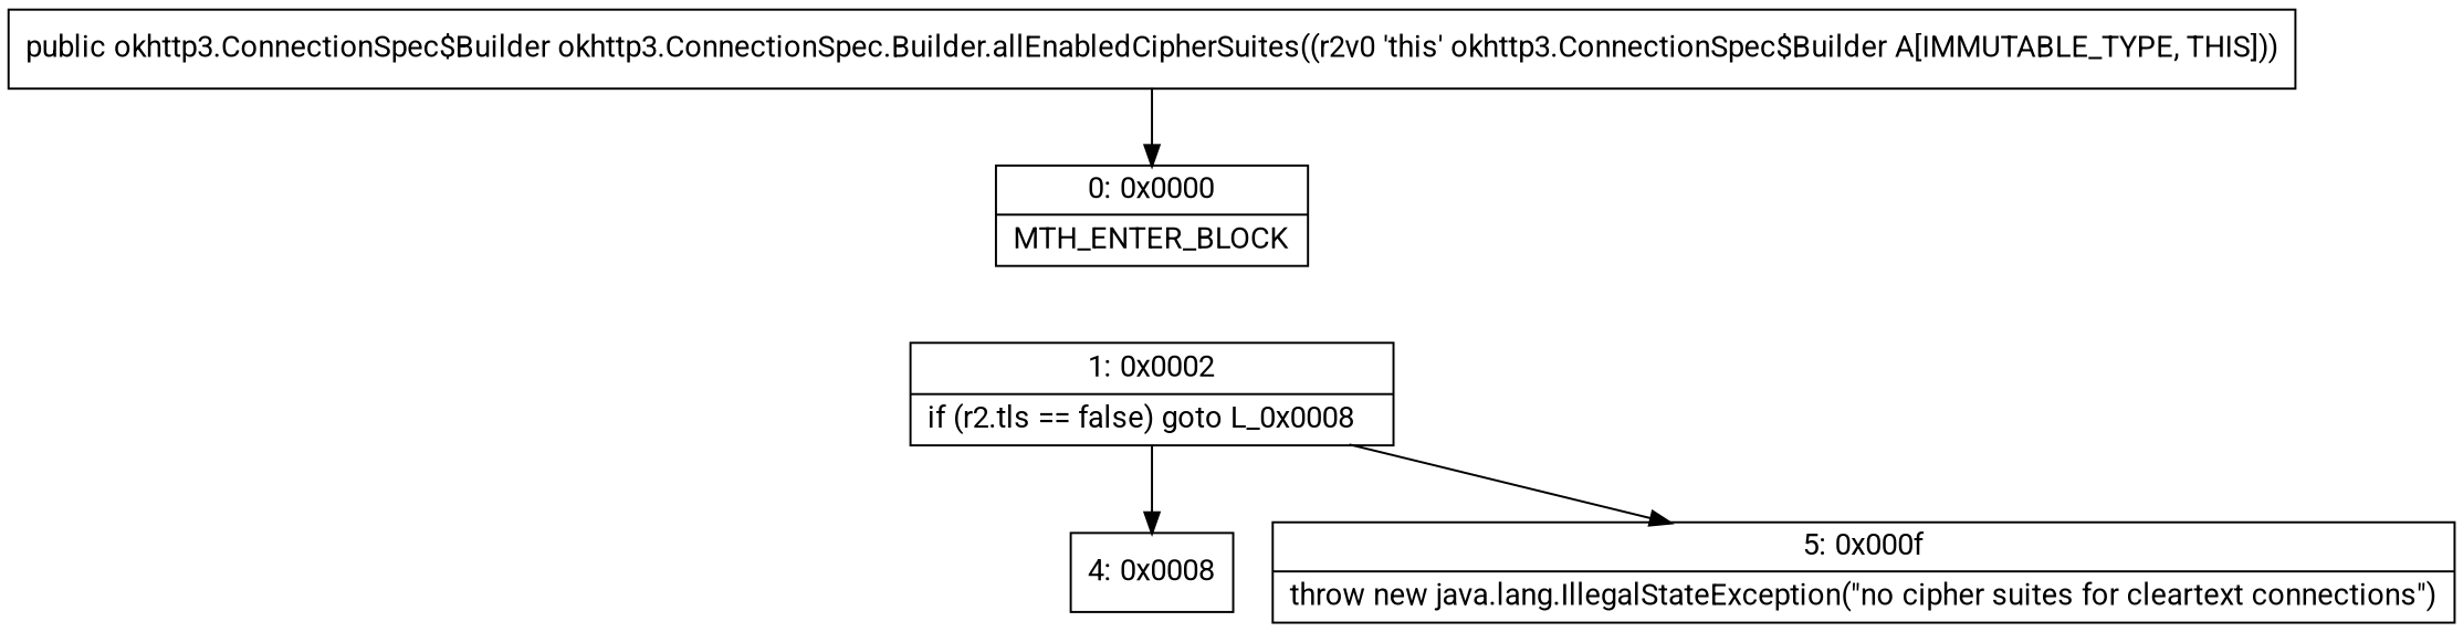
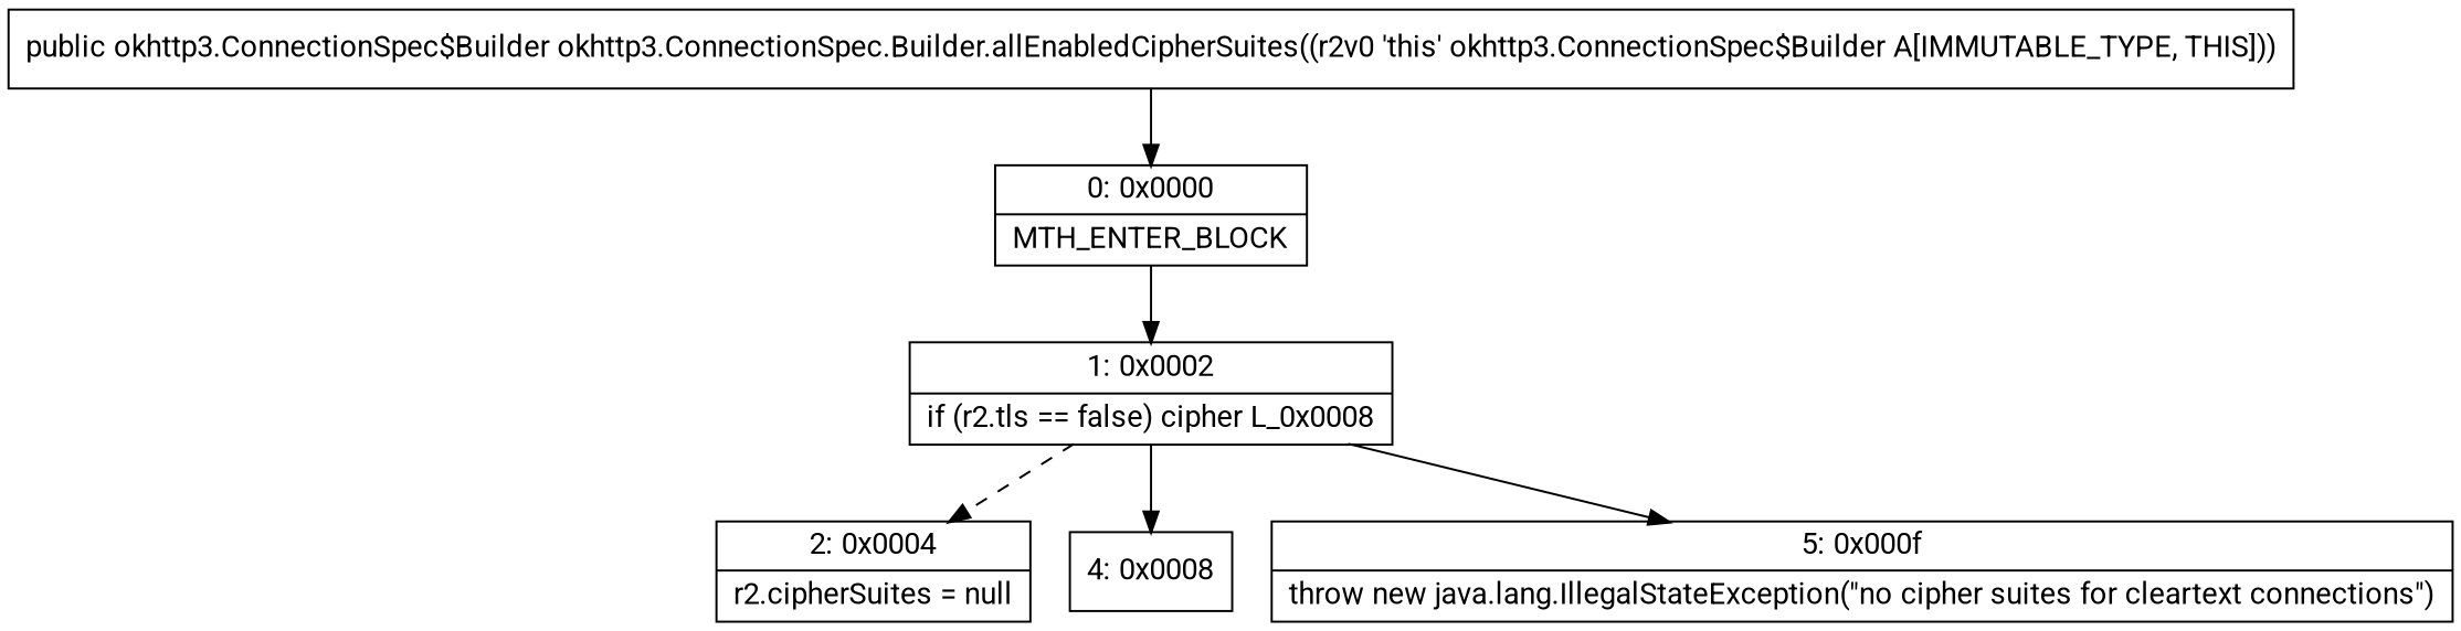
  digraph {
    fontname=Roboto
    node [fontname=Roboto shape=record]
    edge [fontname=Roboto]
    n1 [label="{0\:\ 0x0000|MTH_ENTER_BLOCK\l}"]
-   n2 [label="{1\:\ 0x0002|if (r2.tls == false) goto L_0x0008\l}"]
+   n2 [label="{1\:\ 0x0002|if (r2.tls == false) cipher L_0x0008\l}"]
+   n3 [label="{2\:\ 0x0004|r2.cipherSuites = null\l}"]
    n4 [label="{4\:\ 0x0008}"]
    n5 [label="{5\:\ 0x000f|throw new java.lang.IllegalStateException(\"no cipher suites for cleartext connections\")\l}"]
    n6 [label="{public okhttp3.ConnectionSpec$Builder okhttp3.ConnectionSpec.Builder.allEnabledCipherSuites((r2v0 'this' okhttp3.ConnectionSpec$Builder A[IMMUTABLE_TYPE, THIS])) }"]
+   n1 -> n2
+   n2 -> n3 [style=dashed]
    n2 -> n4
    n2 -> n5
    n6 -> n1
  }
